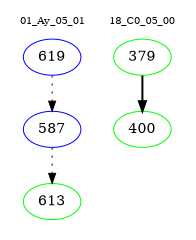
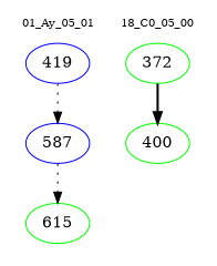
  digraph {
    node [color=green]
    edge [color=black style=dotted]
-   n1 [color=blue label=619]
+   n1 [color=blue label=419]
    n2 [color=blue label=587]
-   n3 [label=613]
-   n4 [label=379]
+   n3 [label=615]
+   n4 [label=372]
    n5 [label=400]
    subgraph cluster_1 {
      color=white
      fontsize=10
      label="01_Ay_05_01"
      n1
      n2
      n3
    }
    subgraph cluster_2 {
      color=white
      fontsize=10
      label="18_C0_05_00"
      n4
      n5
    }
    n1 -> n2
    n2 -> n3
    n4 -> n5 [style=bold]
  }
